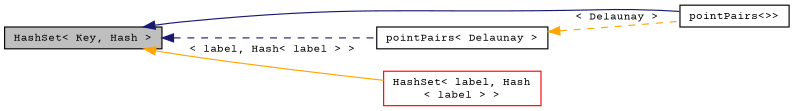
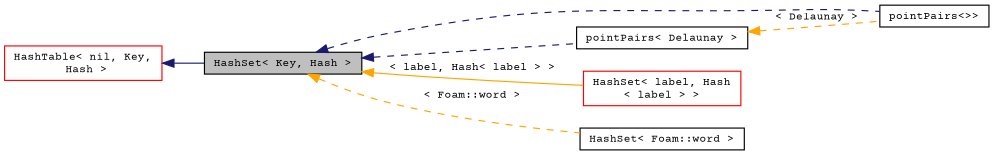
  digraph {
    fontname="Courier Prime"
    rankdir=LR
    node [color=black fontname="Courier Prime" fontsize=10 shape=record]
    edge [color=midnightblue dir=back fontname="Courier Prime" fontsize=10 labelfontname=FreeSans labelfontsize=10 style=solid]
    n1 [fillcolor=grey75 fontcolor=black height=0.2 label="HashSet\< Key, Hash \>" style=filled width=0.4]
    n2 [height=0.2 label="pointPairs\<\>\>" width=0.4]
    n3 [height=0.2 label="pointPairs\< Delaunay \>" width=0.4]
    n4 [color=red height=0.2 label="HashSet\< label, Hash\l\< label \> \>" width=0.4]
-   n1 -> n2
+   n5 [height=0.2 label="HashSet\< Foam::word \>" width=0.4]
+   n6 [color=red height=0.2 label="HashTable\< nil, Key,\l Hash \>" width=0.4]
+   n1 -> n2 [style=dashed]
    n1 -> n3 [style=dashed]
    n1 -> n4 [color=orange label=" \< label, Hash\< label \> \>"]
+   n1 -> n5 [color=orange label=" \< Foam::word \>" style=dashed]
    n3 -> n2 [color=orange label=" \< Delaunay \>" style=dashed]
+   n6 -> n1
  }
